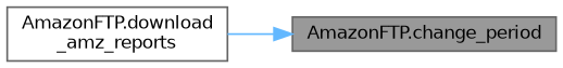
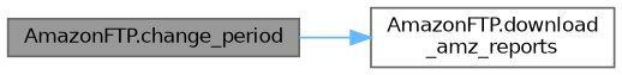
  digraph {
    rankdir=RL
    node [fontname=Helvetica fontsize=10 shape=box style=filled]
    n1 [color=gray40 fillcolor=grey60 fontcolor=black height=0.2 label="AmazonFTP.change_period" width=0.4]
    n2 [color=grey40 fillcolor=white height=0.2 label="AmazonFTP.download\l_amz_reports" width=0.4]
-   n1 -> n2 [color=steelblue1 dir=back fontname=Helvetica fontsize=10 labelfontname=Helvetica labelfontsize=10 style=solid]
+   n2 -> n1 [color=steelblue1 dir=back fontname=Helvetica fontsize=10 labelfontname=Helvetica labelfontsize=10 style=solid]
  }
